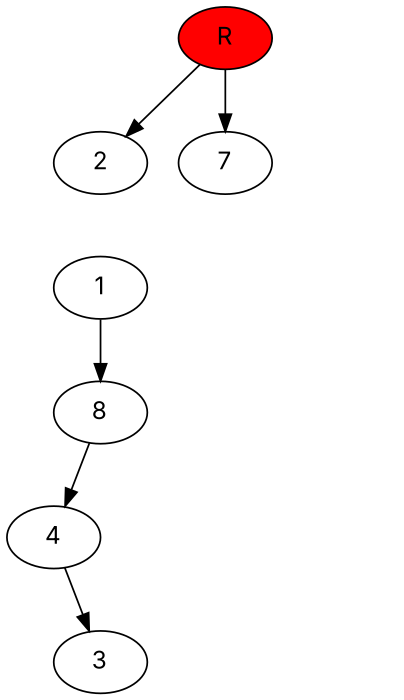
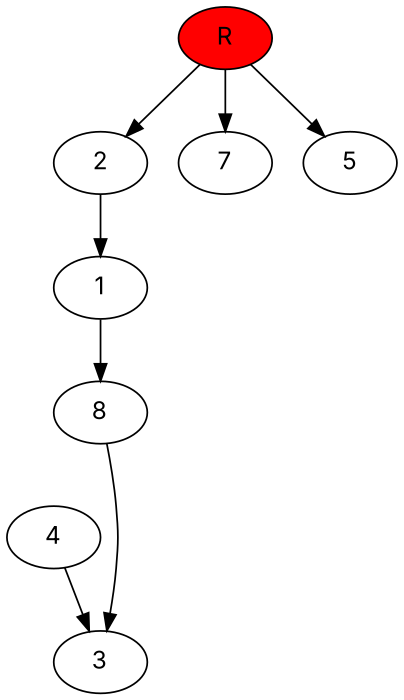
  digraph {
    fontname=Inter
    node [fontname=Inter]
    edge [fontname=Inter]
    1
    8
    4
    3
    2
    R [fillcolor="#ff0000" style=filled]
    7
+   5
    1 -> 8
-   8 -> 4
+   8 -> 3
    4 -> 3
+   2 -> 1
    R -> 2
    R -> 7
+   R -> 5
  }
